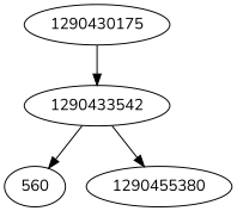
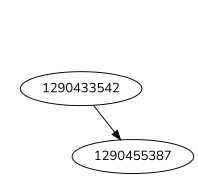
  strict digraph {
    fontname=Nunito
    node [fontname=Nunito]
    edge [fontname=Nunito]
    n1 [label=1290433542]
-   560
-   1290455387 [label=1290455380]
-   1290430175
-   n1 -> 560
+   1290455387
    n1 -> 1290455387
-   1290430175 -> n1
  }
